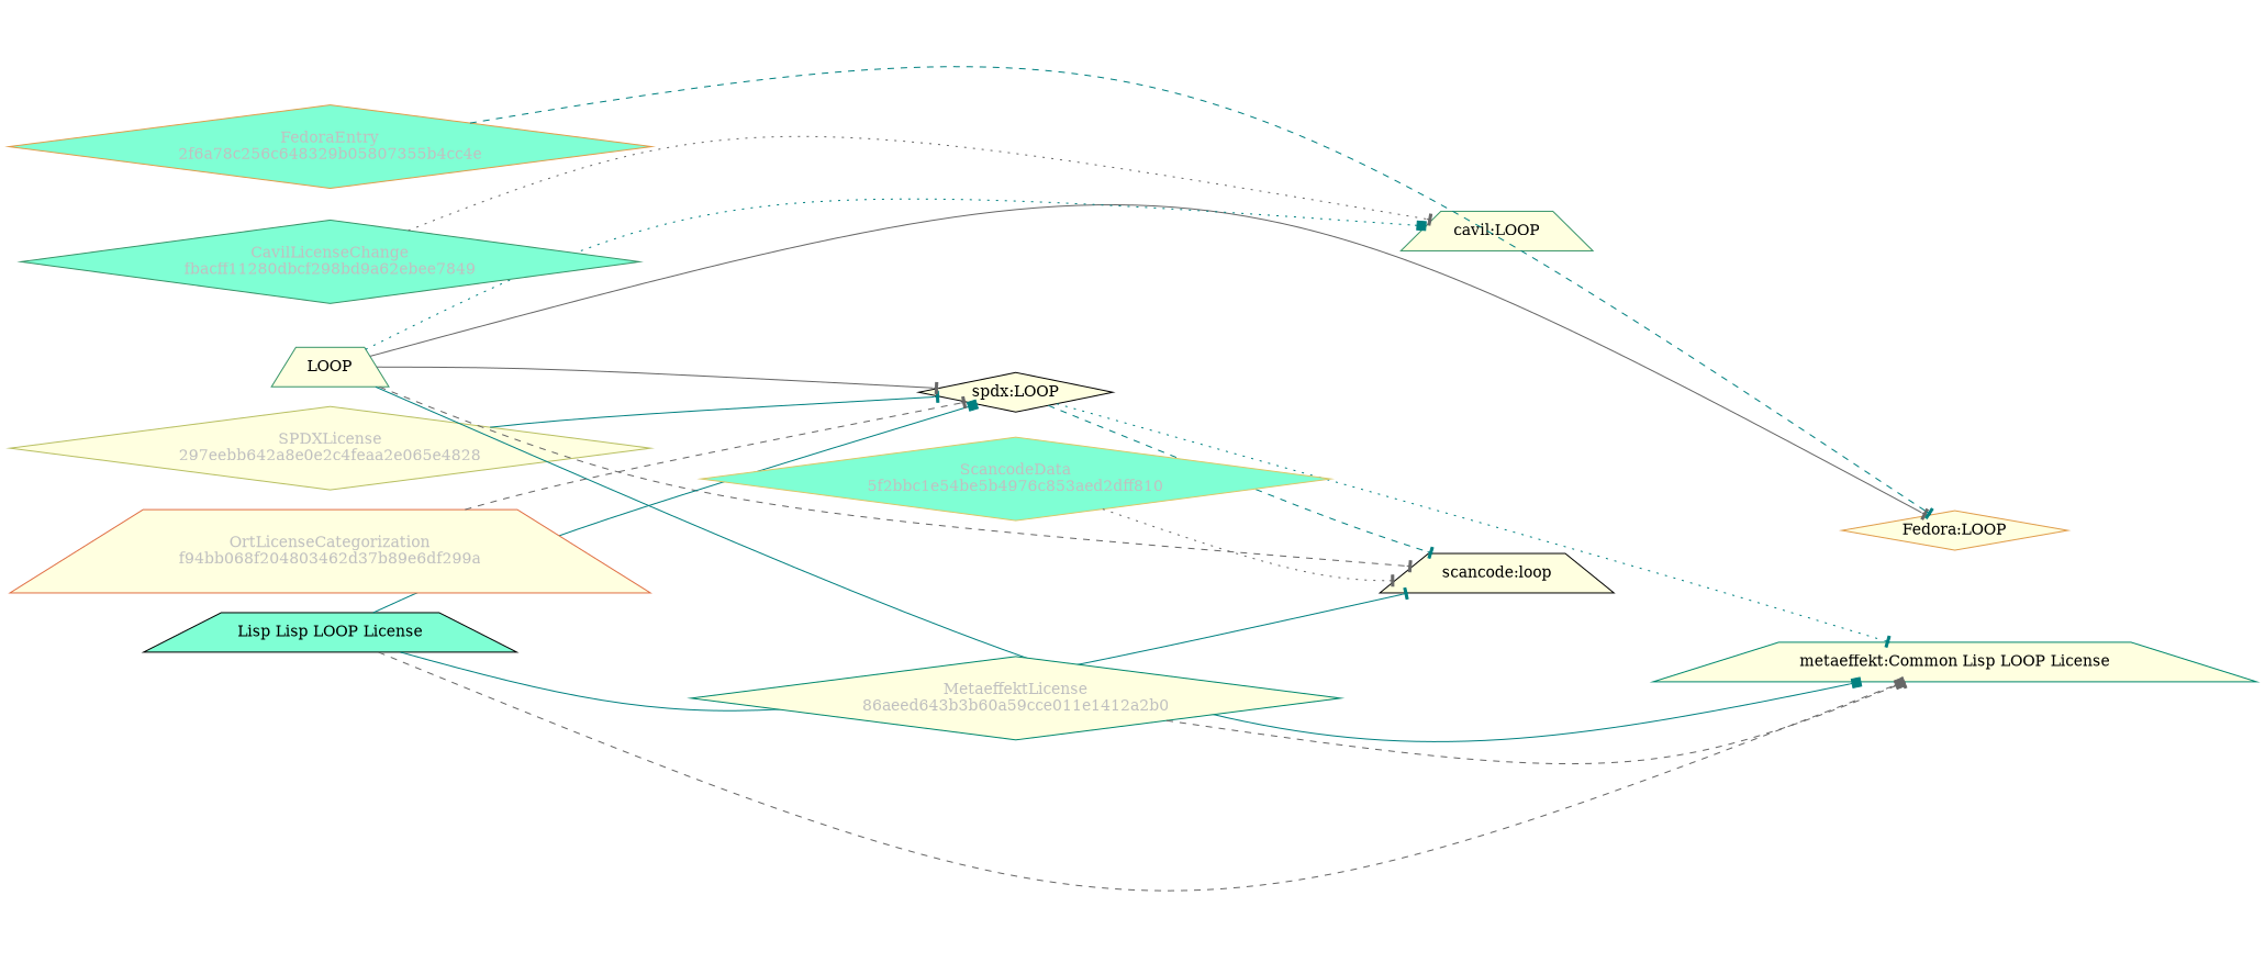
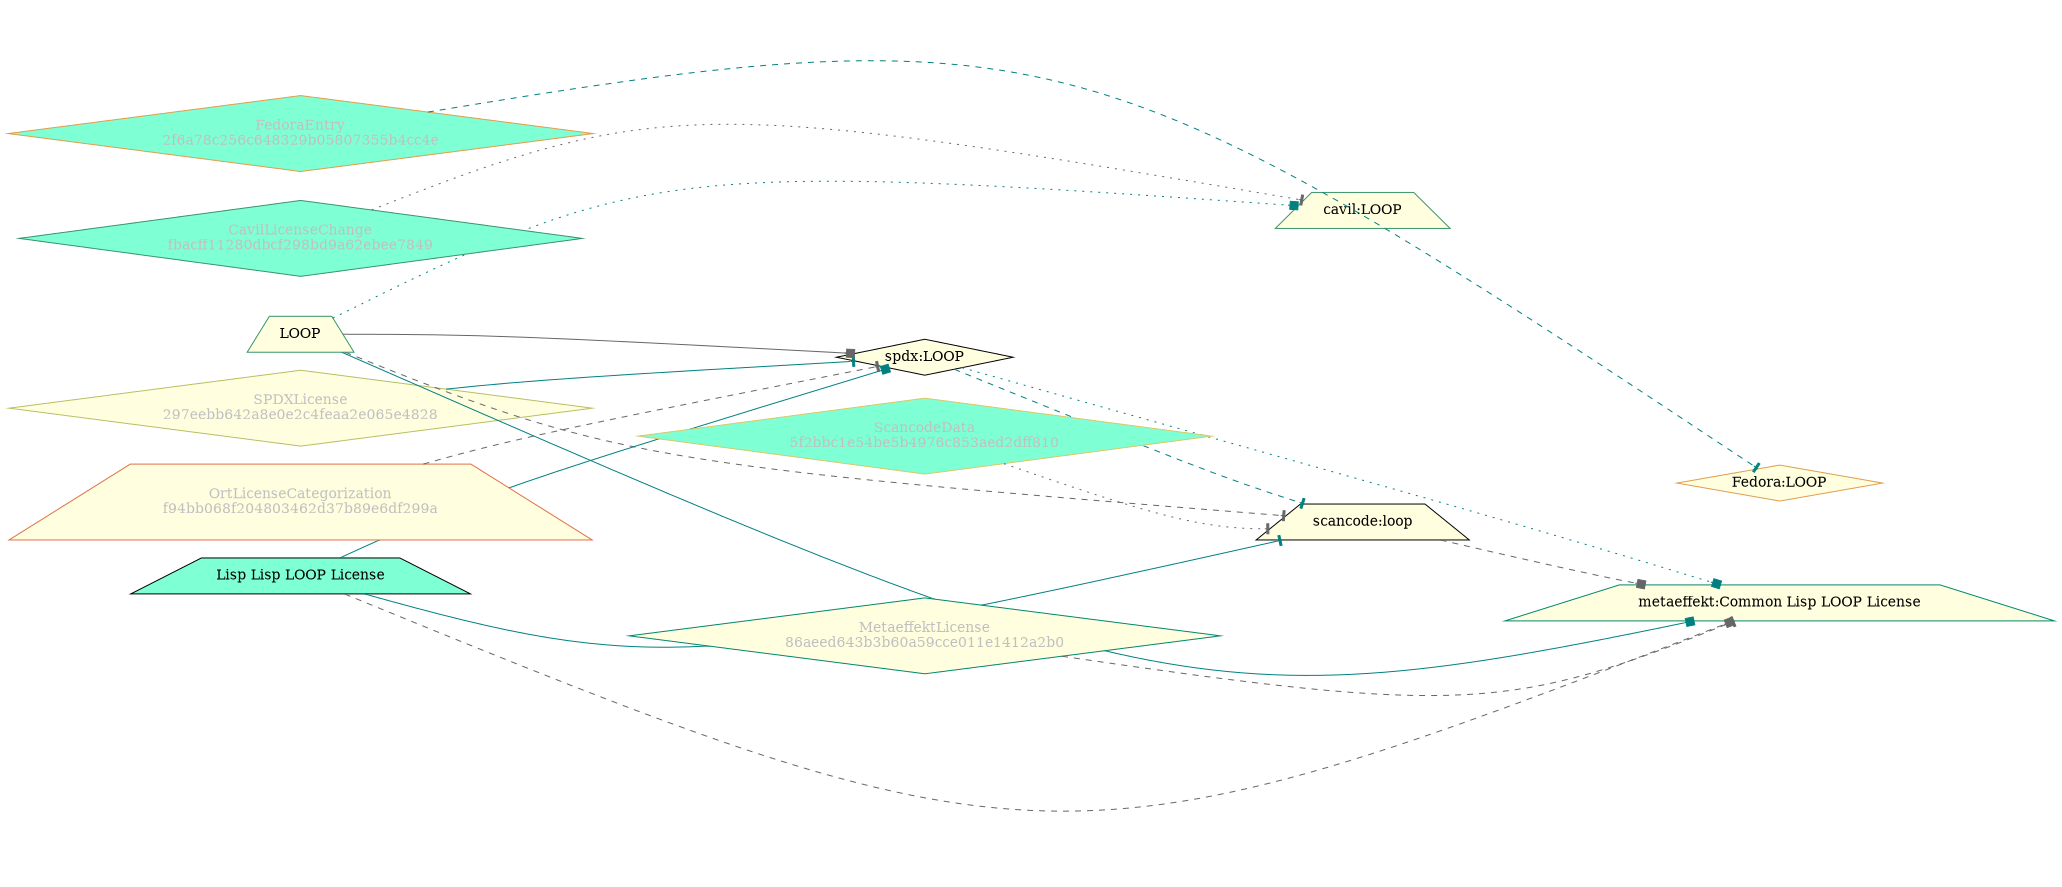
  strict digraph {
    rankdir=LR
    splines=curved
    node [fillcolor=lightyellow shape=diamond style=filled]
    edge [arrowhead=tee color=gray40 style=dashed weight=0.7]
    n1 [color="#b8bf62" fontcolor=gray label="SPDXLicense\n297eebb642a8e0e2c4feaa2e065e4828"]
    n2 [label="spdx:LOOP"]
    n3 [color="#00876c" label="metaeffekt:Common Lisp LOOP License" shape=trapezium]
    n4 [label="scancode:loop" shape=trapezium]
    n5 [color="#e09d4b" label="Fedora:LOOP"]
    n6 [color="#379469" label=LOOP shape=trapezium]
    n7 [color="#379469" label="cavil:LOOP" shape=trapezium]
    n8 [fillcolor=aquamarine label="Lisp Lisp LOOP License" shape=trapezium]
    n9 [color="#e09d4b" fillcolor=aquamarine fontcolor=gray label="FedoraEntry\n2f6a78c256c648329b05807355b4cc4e"]
    n10 [color="#dac767" fillcolor=aquamarine fontcolor=gray label="ScancodeData\n5f2bbc1e54be5b4976c853aed2dff810"]
    n11 [color="#e06f45" fontcolor=gray label="OrtLicenseCategorization\nf94bb068f204803462d37b89e6df299a" shape=trapezium]
    n12 [color="#379469" fillcolor=aquamarine fontcolor=gray label="CavilLicenseChange\nfbacff11280dbcf298bd9a62ebee7849"]
    n13 [color="#00876c" fontcolor=gray label="MetaeffektLicense\n86aeed643b3b60a59cce011e1412a2b0"]
    n1 -> n2 [color=teal style=solid weight=0.5]
-   n2 -> n3 [color=teal style=dotted]
+   n2 -> n3 [arrowhead=box color=teal style=dotted]
    n2 -> n4 [color=teal]
-   n6 -> n2 [style=solid]
+   n4 -> n3 [arrowhead=box weight=0.5]
+   n6 -> n2 [arrowhead=box style=solid]
    n6 -> n3 [arrowhead=box color=teal style=solid weight=0.5]
    n6 -> n4
-   n6 -> n5 [style=solid]
    n6 -> n7 [arrowhead=box color=teal style=dotted]
    n8 -> n2 [arrowhead=box color=teal style=solid]
    n8 -> n3 [arrowhead=box]
    n8 -> n4 [color=teal style=solid]
    n9 -> n5 [color=teal weight=0.5]
    n10 -> n4 [style=dotted weight=0.5]
    n11 -> n2 [weight=0.5]
    n12 -> n7 [style=dotted weight=0.5]
    n13 -> n3 [weight=0.5]
  }
